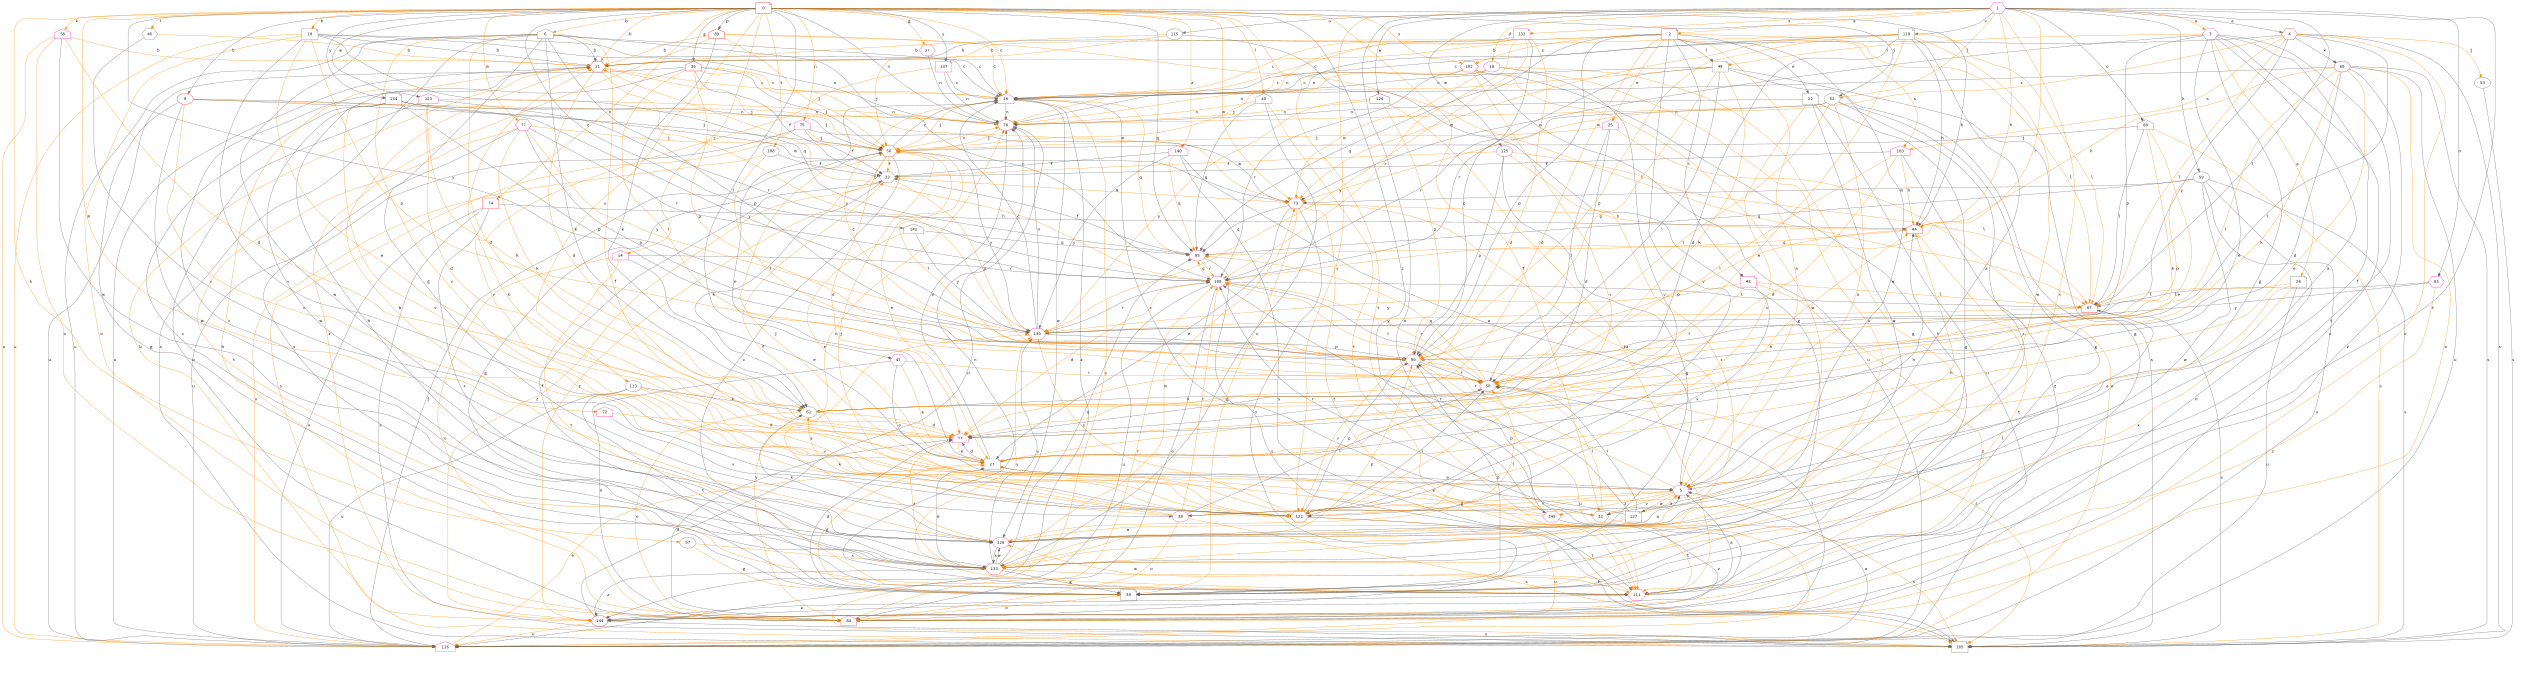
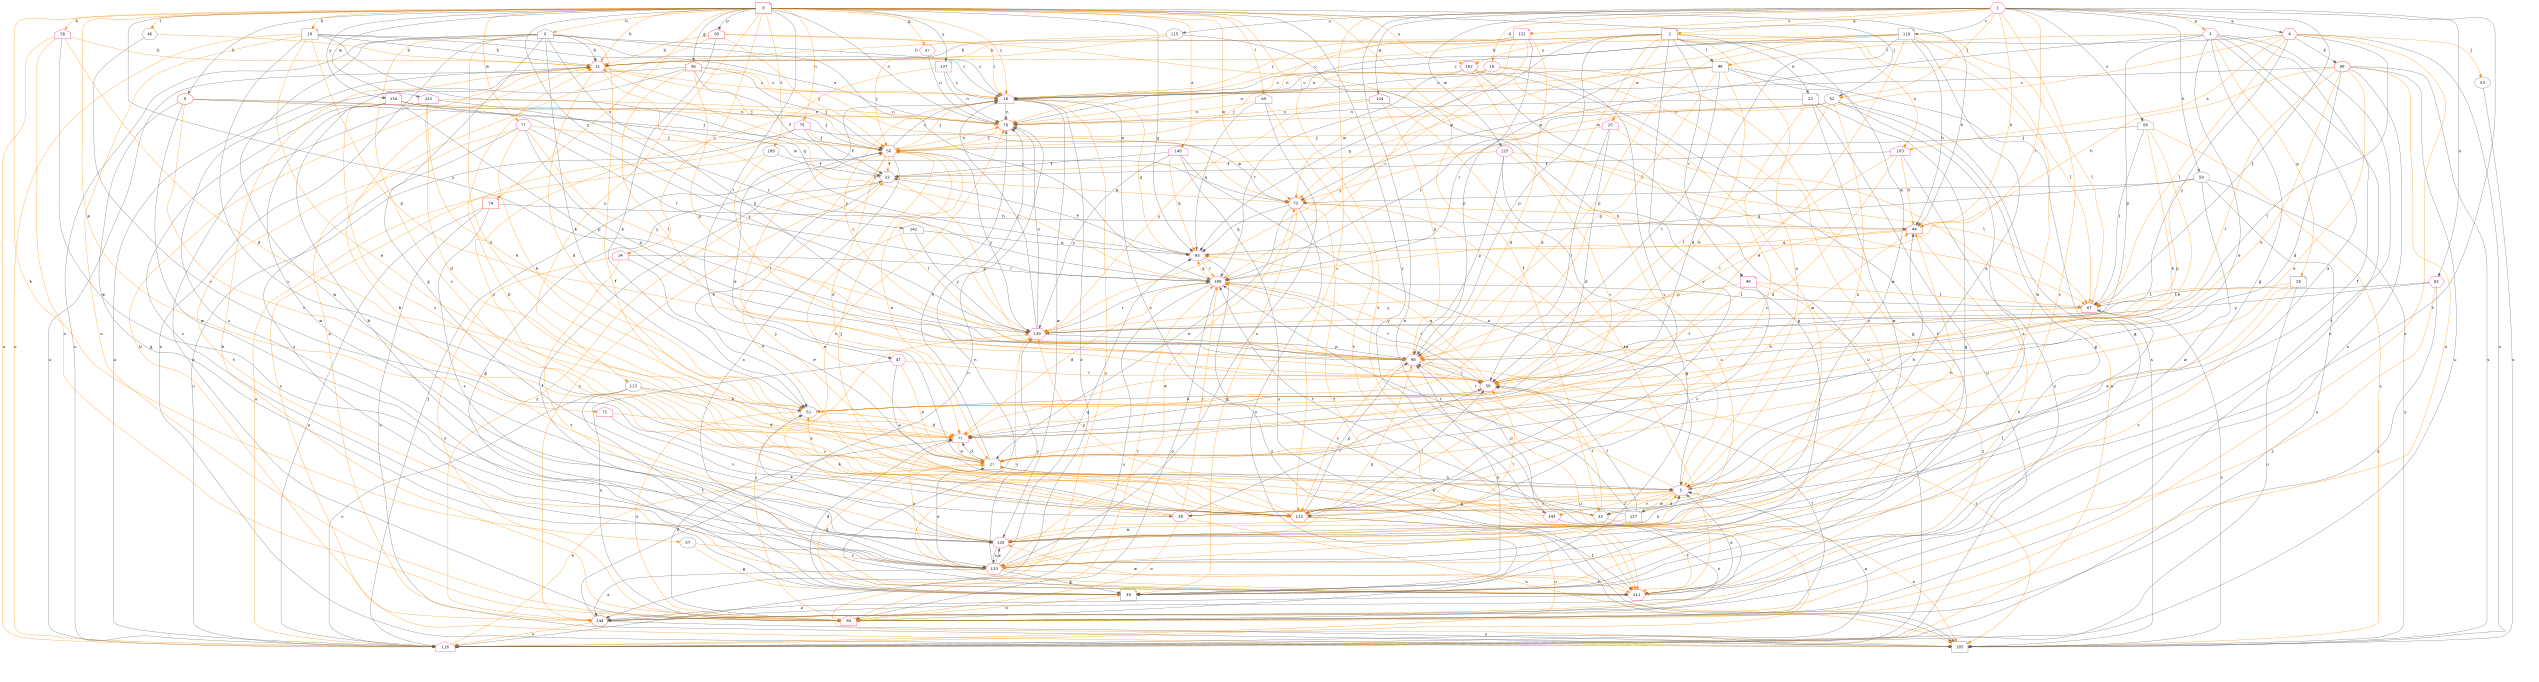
  strict digraph {
    fontname="Source Code Pro"
    node [color=deeppink fontname="Source Code Pro" shape=house]
    edge [arrowhead=diamond color=darkorange fontname="Source Code Pro"]
    0 [color=red shape=note]
    6 [color=gray40]
    9 [color=red shape=ellipse]
    10 [color=gray40 shape=note]
    11 [color=red shape=hexagon]
    14
    16
    32 [color=gray40 shape=hexagon]
    36 [color=red]
    37 [shape=hexagon]
    44 [color=red]
    45 [color=gray40]
    46 [color=gray40 shape=hexagon]
    47 [shape=hexagon]
    52 [color=gray40 shape=ellipse]
    57 [color=gray40 shape=ellipse]
    58
    71 [shape=hexagon]
    72
    73 [color=red shape=hexagon]
    74 [color=red shape=note]
    75
    78 [color=red shape=ellipse]
    89 [color=red]
    95 [shape=ellipse]
    102 [color=red shape=hexagon]
    108 [color=gray40 shape=ellipse]
    111 [shape=hexagon]
    113 [color=gray40 shape=ellipse]
    123
    134 [shape=note]
    137 [shape=note]
    139 [shape=hexagon]
    140
    142 [color=gray40]
    143 [shape=hexagon]
    100 [shape=ellipse]
    122 [color=red shape=hexagon]
    21
    90 [shape=hexagon]
    38 [shape=ellipse]
    105 [color=gray40 shape=note]
    61 [color=gray40 shape=ellipse]
    116
    128 [shape=ellipse]
    39 [color=gray40 shape=note]
    56 [color=red shape=hexagon]
    84
    27 [color=gray40 shape=note]
    144 [color=red shape=ellipse]
    50 [color=red shape=ellipse]
    133 [color=red shape=hexagon]
    33 [color=gray40 shape=hexagon]
    5 [shape=ellipse]
    67 [color=red]
    1 [shape=hexagon]
    2 [color=red shape=note]
    3 [shape=hexagon]
    4 [color=red shape=hexagon]
    18 [shape=ellipse]
    59 [color=gray40 shape=ellipse]
    80 [color=gray40]
    83 [shape=hexagon]
    115 [color=gray40 shape=ellipse]
    118 [color=gray40 shape=note]
    124 [color=red]
    125 [shape=ellipse]
    132 [shape=note]
    22 [color=gray40 shape=note]
    25
    48 [shape=note]
    49 [color=gray40 shape=note]
    103
    127 [color=gray40 shape=note]
    26 [color=gray40 shape=note]
    53 [color=gray40 shape=ellipse]
    60 [color=red shape=ellipse]
    0 -> 6 [arrowhead=normal label=b]
    0 -> 9 [arrowhead=normal color=gray40 label=b]
    0 -> 10 [label=b]
    0 -> 11 [arrowhead=normal label=b]
    0 -> 14 [label=c]
    0 -> 16 [label=c]
    0 -> 32 [label=f]
    0 -> 36 [arrowhead=normal color=gray40 label=g]
    0 -> 37 [arrowhead=normal label=g]
    0 -> 44 [arrowhead=normal color=gray40 label=h]
    0 -> 45 [label=i]
    0 -> 46 [label=i]
    0 -> 47 [color=gray40 label=i]
    0 -> 52 [arrowhead=normal color=gray40 label=j]
    0 -> 57 [arrowhead=normal label=k]
    0 -> 58 [arrowhead=normal label=k]
    0 -> 71 [arrowhead=normal label=m]
    0 -> 72 [label=m]
    0 -> 73 [label=m]
    0 -> 74 [label=n]
    0 -> 75 [arrowhead=normal label=n]
    0 -> 78 [arrowhead=normal color=gray40 label=n]
    0 -> 89 [color=gray40 label=p]
    0 -> 95 [color=gray40 label=q]
    0 -> 102 [arrowhead=normal label=s]
    0 -> 108 [arrowhead=normal label=t]
    0 -> 111 [label=t]
    0 -> 113 [label=u]
    0 -> 123 [arrowhead=normal color=gray40 label=w]
    0 -> 134 [color=gray40 label=y]
    0 -> 137 [color=gray40 label=y]
    0 -> 139 [arrowhead=normal color=gray40 label=y]
    0 -> 140 [label=z]
    0 -> 142 [arrowhead=normal color=gray40 label=z]
    0 -> 143 [arrowhead=normal color=gray40 label=z]
    6 -> 11 [color=gray40 label=b]
    6 -> 16 [color=gray40 label=c]
    6 -> 32 [label=f]
    6 -> 100 [arrowhead=normal color=gray40 label=r]
    6 -> 122 [arrowhead=normal label=v]
    6 -> 21 [label=d]
    6 -> 90 [arrowhead=normal color=gray40 label=p]
    6 -> 38 [arrowhead=normal color=gray40 label=g]
    6 -> 105 [arrowhead=normal color=gray40 label=s]
    6 -> 61 [color=gray40 label=k]
    6 -> 116 [arrowhead=normal color=gray40 label=u]
    6 -> 128 [arrowhead=normal color=gray40 label=w]
    9 -> 78 [arrowhead=normal label=n]
    9 -> 139 [arrowhead=normal color=gray40 label=y]
    9 -> 122 [label=v]
    9 -> 128 [color=gray40 label=w]
    9 -> 39 [color=gray40 label=g]
    9 -> 56 [arrowhead=normal color=gray40 label=j]
    10 -> 11 [color=gray40 label=b]
    10 -> 16 [arrowhead=normal color=gray40 label=c]
    10 -> 78 [arrowhead=normal color=gray40 label=n]
    10 -> 95 [arrowhead=normal color=gray40 label=q]
    10 -> 122 [arrowhead=normal color=gray40 label=v]
    10 -> 90 [label=p]
    10 -> 116 [arrowhead=normal label=u]
    10 -> 84 [label=o]
    10 -> 27 [label=e]
    11 -> 16 [label=c]
    11 -> 139 [arrowhead=normal label=y]
    11 -> 21 [label=d]
    11 -> 116 [color=gray40 label=u]
    11 -> 56 [label=j]
    14 -> 111 [arrowhead=normal label=t]
    14 -> 100 [arrowhead=normal color=gray40 label=r]
    14 -> 84 [label=o]
    14 -> 27 [arrowhead=normal color=gray40 label=e]
    16 -> 78 [color=gray40 label=n]
    16 -> 95 [label=q]
    16 -> 105 [label=s]
    16 -> 128 [arrowhead=normal color=gray40 label=w]
    16 -> 56 [arrowhead=normal label=j]
    16 -> 27 [color=gray40 label=e]
    16 -> 144 [color=gray40 label=z]
    32 -> 100 [arrowhead=normal color=gray40 label=r]
    32 -> 105 [label=s]
    32 -> 50 [arrowhead=normal label=i]
    36 -> 16 [label=c]
    36 -> 73 [arrowhead=normal label=m]
    36 -> 90 [arrowhead=normal label=p]
    36 -> 116 [color=gray40 label=u]
    36 -> 56 [color=gray40 label=j]
    36 -> 50 [arrowhead=normal label=i]
    36 -> 133 [color=gray40 label=x]
    36 -> 33 [arrowhead=normal color=gray40 label=f]
    37 -> 78 [color=gray40 label=n]
    44 -> 95 [arrowhead=normal label=q]
    44 -> 111 [label=t]
    44 -> 90 [arrowhead=normal label=p]
    45 -> 78 [arrowhead=normal label=n]
    45 -> 95 [arrowhead=normal color=gray40 label=q]
    45 -> 111 [label=t]
    45 -> 133 [arrowhead=normal color=gray40 label=x]
    46 -> 11 [label=b]
    46 -> 122 [color=gray40 label=v]
    47 -> 84 [color=gray40 label=o]
    47 -> 27 [arrowhead=normal label=e]
    47 -> 50 [arrowhead=normal label=i]
    47 -> 5 [color=gray40 label=a]
    52 -> 78 [label=n]
    52 -> 100 [arrowhead=normal color=gray40 label=r]
    52 -> 39 [color=gray40 label=g]
    52 -> 50 [arrowhead=normal label=i]
    52 -> 133 [arrowhead=normal color=gray40 label=x]
    52 -> 5 [arrowhead=normal label=a]
    57 -> 39 [arrowhead=normal label=g]
    57 -> 133 [label=x]
    58 -> 11 [label=b]
    58 -> 21 [arrowhead=normal label=d]
    58 -> 116 [arrowhead=normal label=u]
    58 -> 128 [color=gray40 label=w]
    58 -> 84 [label=o]
    71 -> 111 [label=t]
    71 -> 139 [label=y]
    71 -> 100 [color=gray40 label=r]
    71 -> 90 [color=gray40 label=p]
    71 -> 61 [label=k]
    71 -> 56 [arrowhead=normal label=j]
    71 -> 133 [arrowhead=normal color=gray40 label=x]
    72 -> 122 [arrowhead=normal color=gray40 label=v]
    72 -> 21 [arrowhead=normal label=d]
    73 -> 44 [label=h]
    73 -> 95 [color=gray40 label=q]
    73 -> 111 [arrowhead=normal label=t]
    73 -> 39 [arrowhead=normal label=g]
    73 -> 84 [color=gray40 label=o]
    73 -> 27 [arrowhead=normal color=gray40 label=e]
    73 -> 5 [arrowhead=normal label=a]
    74 -> 44 [arrowhead=normal color=gray40 label=h]
    74 -> 105 [color=gray40 label=s]
    74 -> 116 [color=gray40 label=u]
    74 -> 133 [arrowhead=normal color=gray40 label=x]
    75 -> 73 [arrowhead=normal color=gray40 label=m]
    75 -> 105 [arrowhead=normal label=s]
    75 -> 116 [arrowhead=normal color=gray40 label=u]
    75 -> 56 [label=j]
    75 -> 33 [color=gray40 label=f]
    78 -> 56 [label=j]
    89 -> 11 [arrowhead=normal label=b]
    89 -> 16 [label=c]
    89 -> 61 [color=gray40 label=k]
    89 -> 56 [label=j]
    89 -> 144 [label=z]
    89 -> 67 [arrowhead=normal label=l]
    95 -> 100 [arrowhead=normal label=r]
    95 -> 105 [arrowhead=normal color=gray40 label=s]
    95 -> 33 [color=gray40 label=f]
    102 -> 16 [label=c]
    102 -> 111 [color=gray40 label=t]
    102 -> 100 [arrowhead=normal color=gray40 label=r]
    102 -> 122 [label=v]
    102 -> 116 [arrowhead=normal color=gray40 label=u]
    102 -> 128 [arrowhead=normal label=w]
    108 -> 116 [arrowhead=normal label=u]
    108 -> 50 [label=i]
    108 -> 33 [arrowhead=normal color=gray40 label=f]
    111 -> 78 [color=gray40 label=n]
    111 -> 139 [arrowhead=normal label=y]
    111 -> 128 [arrowhead=normal label=w]
    111 -> 144 [color=gray40 label=z]
    111 -> 5 [arrowhead=normal color=gray40 label=a]
    113 -> 111 [color=gray40 label=t]
    113 -> 122 [label=v]
    113 -> 61 [color=gray40 label=k]
    113 -> 116 [arrowhead=normal color=gray40 label=u]
    113 -> 5 [label=a]
    123 -> 78 [arrowhead=normal label=n]
    123 -> 100 [color=gray40 label=r]
    123 -> 21 [label=d]
    123 -> 61 [label=k]
    123 -> 84 [color=gray40 label=o]
    134 -> 73 [color=gray40 label=m]
    134 -> 78 [label=n]
    134 -> 122 [arrowhead=normal label=v]
    134 -> 90 [arrowhead=normal color=gray40 label=p]
    134 -> 128 [color=gray40 label=w]
    134 -> 56 [color=gray40 label=j]
    134 -> 133 [color=gray40 label=x]
    137 -> 16 [color=gray40 label=c]
    137 -> 78 [color=gray40 label=n]
    137 -> 122 [arrowhead=normal label=v]
    139 -> 16 [arrowhead=normal color=gray40 label=c]
    139 -> 78 [color=gray40 label=n]
    139 -> 100 [arrowhead=normal color=gray40 label=r]
    139 -> 90 [color=gray40 label=p]
    140 -> 95 [label=q]
    140 -> 139 [arrowhead=normal color=gray40 label=y]
    140 -> 105 [arrowhead=normal color=gray40 label=s]
    140 -> 33 [arrowhead=normal color=gray40 label=f]
    140 -> 5 [arrowhead=normal color=gray40 label=a]
    142 -> 95 [color=gray40 label=q]
    142 -> 139 [color=gray40 label=y]
    142 -> 27 [arrowhead=normal label=e]
    143 -> 11 [label=b]
    143 -> 90 [color=gray40 label=p]
    143 -> 27 [label=e]
    143 -> 144 [arrowhead=normal color=gray40 label=z]
    100 -> 11 [label=b]
    100 -> 95 [arrowhead=normal label=q]
    100 -> 21 [arrowhead=normal label=d]
    100 -> 116 [arrowhead=normal color=gray40 label=u]
    100 -> 84 [color=gray40 label=o]
    100 -> 50 [color=gray40 label=i]
    100 -> 67 [arrowhead=normal color=gray40 label=l]
    122 -> 111 [color=gray40 label=t]
    122 -> 139 [arrowhead=normal label=y]
    122 -> 90 [color=gray40 label=p]
    122 -> 116 [label=u]
    122 -> 56 [arrowhead=normal label=j]
    122 -> 50 [color=gray40 label=i]
    21 -> 27 [arrowhead=normal label=e]
    21 -> 133 [arrowhead=normal label=x]
    90 -> 16 [label=c]
    90 -> 122 [label=v]
    90 -> 105 [label=s]
    90 -> 116 [arrowhead=normal label=u]
    90 -> 50 [color=gray40 label=i]
    38 -> 44 [arrowhead=normal label=h]
    38 -> 100 [arrowhead=normal label=r]
    38 -> 105 [label=s]
    38 -> 61 [label=k]
    38 -> 56 [label=j]
    38 -> 84 [label=o]
    38 -> 50 [arrowhead=normal color=gray40 label=i]
    38 -> 33 [arrowhead=normal label=f]
    61 -> 21 [label=d]
    61 -> 84 [label=o]
    116 -> 56 [color=gray40 label=j]
    116 -> 27 [label=e]
    116 -> 5 [color=gray40 label=a]
    128 -> 11 [label=b]
    128 -> 78 [label=n]
    128 -> 61 [color=gray40 label=k]
    128 -> 50 [arrowhead=normal label=i]
    128 -> 133 [arrowhead=normal color=gray40 label=x]
    128 -> 5 [color=gray40 label=a]
    39 -> 21 [arrowhead=normal color=gray40 label=d]
    39 -> 90 [color=gray40 label=p]
    39 -> 84 [arrowhead=normal label=o]
    39 -> 33 [arrowhead=normal color=gray40 label=f]
    56 -> 16 [color=gray40 label=c]
    56 -> 78 [label=n]
    56 -> 139 [arrowhead=normal color=gray40 label=y]
    56 -> 21 [label=d]
    56 -> 39 [arrowhead=normal color=gray40 label=g]
    56 -> 27 [arrowhead=normal label=e]
    56 -> 144 [label=z]
    56 -> 50 [label=i]
    56 -> 133 [arrowhead=normal color=gray40 label=x]
    56 -> 33 [arrowhead=normal label=f]
    84 -> 11 [label=b]
    84 -> 139 [arrowhead=normal label=y]
    84 -> 100 [arrowhead=normal label=r]
    84 -> 21 [color=gray40 label=d]
    84 -> 50 [color=gray40 label=i]
    27 -> 44 [arrowhead=normal label=h]
    27 -> 78 [arrowhead=normal color=gray40 label=n]
    27 -> 21 [arrowhead=normal color=gray40 label=d]
    27 -> 39 [arrowhead=normal label=g]
    27 -> 5 [color=gray40 label=a]
    144 -> 11 [arrowhead=normal label=b]
    144 -> 78 [arrowhead=normal color=gray40 label=n]
    144 -> 105 [color=gray40 label=s]
    144 -> 116 [label=u]
    50 -> 95 [label=q]
    50 -> 100 [arrowhead=normal label=r]
    50 -> 61 [arrowhead=normal color=gray40 label=k]
    133 -> 11 [color=gray40 label=b]
    133 -> 73 [label=m]
    133 -> 95 [color=gray40 label=q]
    133 -> 111 [arrowhead=normal label=t]
    133 -> 139 [arrowhead=normal color=gray40 label=y]
    133 -> 90 [arrowhead=normal label=p]
    133 -> 128 [arrowhead=normal color=gray40 label=w]
    133 -> 39 [color=gray40 label=g]
    133 -> 27 [color=gray40 label=e]
    133 -> 144 [color=gray40 label=z]
    133 -> 67 [arrowhead=normal color=gray40 label=l]
    33 -> 73 [label=m]
    33 -> 90 [label=p]
    33 -> 61 [color=gray40 label=k]
    33 -> 144 [arrowhead=normal label=z]
    5 -> 32 [arrowhead=normal label=v]
    5 -> 44 [color=gray40 label=h]
    5 -> 143 [label=z]
    5 -> 100 [label=r]
    5 -> 122 [arrowhead=normal label=v]
    5 -> 38 [arrowhead=normal label=g]
    5 -> 127 [arrowhead=normal label=w]
    67 -> 139 [arrowhead=normal label=y]
    67 -> 105 [arrowhead=normal color=gray40 label=s]
    1 -> 44 [arrowhead=normal label=h]
    1 -> 52 [label=j]
    1 -> 111 [arrowhead=normal color=gray40 label=t]
    1 -> 100 [label=r]
    1 -> 122 [label=v]
    1 -> 84 [color=gray40 label=o]
    1 -> 133 [label=x]
    1 -> 67 [arrowhead=normal color=gray40 label=l]
    1 -> 2 [label=a]
    1 -> 3 [arrowhead=normal label=a]
    1 -> 4 [arrowhead=normal color=gray40 label=a]
    1 -> 18 [arrowhead=normal label=d]
    1 -> 59 [arrowhead=normal color=gray40 label=k]
    1 -> 80 [color=gray40 label=o]
    1 -> 83 [color=gray40 label=o]
    1 -> 115 [arrowhead=normal color=gray40 label=u]
    1 -> 118 [arrowhead=normal color=gray40 label=v]
    1 -> 124 [arrowhead=normal color=gray40 label=w]
    1 -> 125 [arrowhead=normal color=gray40 label=w]
    1 -> 132 [label=x]
    2 -> 11 [arrowhead=normal label=b]
    2 -> 16 [arrowhead=normal label=c]
    2 -> 95 [color=gray40 label=q]
    2 -> 102 [label=s]
    2 -> 122 [arrowhead=normal color=gray40 label=v]
    2 -> 21 [label=d]
    2 -> 90 [color=gray40 label=p]
    2 -> 5 [arrowhead=normal label=a]
    2 -> 67 [arrowhead=normal label=l]
    2 -> 22 [arrowhead=normal color=gray40 label=e]
    2 -> 25 [label=e]
    2 -> 48 [color=gray40 label=i]
    2 -> 49 [color=gray40 label=i]
    2 -> 103 [label=s]
    2 -> 127 [arrowhead=normal color=gray40 label=w]
    3 -> 32 [arrowhead=normal color=gray40 label=f]
    3 -> 73 [color=gray40 label=m]
    3 -> 111 [color=gray40 label=t]
    3 -> 90 [arrowhead=normal color=gray40 label=p]
    3 -> 38 [arrowhead=normal color=gray40 label=g]
    3 -> 84 [color=gray40 label=o]
    3 -> 27 [color=gray40 label=e]
    3 -> 5 [arrowhead=normal color=gray40 label=a]
    3 -> 49 [label=i]
    3 -> 26 [arrowhead=normal label=e]
    4 -> 16 [color=gray40 label=c]
    4 -> 73 [label=m]
    4 -> 139 [arrowhead=normal color=gray40 label=y]
    4 -> 105 [arrowhead=normal color=gray40 label=s]
    4 -> 84 [label=o]
    4 -> 50 [color=gray40 label=i]
    4 -> 67 [label=l]
    4 -> 103 [arrowhead=normal label=s]
    4 -> 53 [label=j]
    4 -> 60 [color=gray40 label=k]
    18 -> 16 [color=gray40 label=c]
    18 -> 73 [label=m]
    18 -> 78 [label=n]
    18 -> 122 [arrowhead=normal color=gray40 label=v]
    18 -> 39 [label=g]
    18 -> 133 [label=x]
    59 -> 73 [color=gray40 label=m]
    59 -> 95 [arrowhead=normal color=gray40 label=q]
    59 -> 90 [label=p]
    59 -> 105 [color=gray40 label=s]
    59 -> 116 [color=gray40 label=u]
    59 -> 128 [color=gray40 label=w]
    80 -> 105 [arrowhead=normal label=s]
    80 -> 61 [label=k]
    80 -> 56 [arrowhead=normal color=gray40 label=j]
    80 -> 27 [arrowhead=normal label=e]
    80 -> 67 [color=gray40 label=l]
    83 -> 139 [arrowhead=normal color=gray40 label=y]
-   59 -> 84 [arrowhead=normal color=gray40 label=o]
+   83 -> 84 [arrowhead=normal color=gray40 label=o]
    83 -> 144 [arrowhead=normal label=z]
    83 -> 67 [arrowhead=normal color=gray40 label=l]
    115 -> 11 [arrowhead=normal label=b]
    115 -> 39 [arrowhead=normal color=gray40 label=g]
    115 -> 56 [label=j]
    118 -> 11 [label=b]
    118 -> 44 [color=gray40 label=h]
    118 -> 73 [arrowhead=normal label=m]
    118 -> 78 [color=gray40 label=n]
    118 -> 21 [color=gray40 label=d]
    118 -> 90 [arrowhead=normal label=p]
    118 -> 128 [label=w]
    118 -> 27 [arrowhead=normal label=e]
    118 -> 5 [arrowhead=normal color=gray40 label=a]
    118 -> 67 [arrowhead=normal label=l]
    124 -> 78 [arrowhead=normal label=n]
    124 -> 111 [arrowhead=normal label=t]
    124 -> 139 [arrowhead=normal label=y]
    124 -> 90 [label=p]
    125 -> 90 [arrowhead=normal color=gray40 label=p]
    125 -> 39 [color=gray40 label=g]
    125 -> 133 [arrowhead=normal label=x]
    125 -> 33 [label=f]
    125 -> 67 [label=l]
    132 -> 11 [arrowhead=normal color=gray40 label=b]
    132 -> 16 [arrowhead=normal label=c]
    132 -> 78 [label=n]
    132 -> 139 [label=y]
    132 -> 100 [arrowhead=normal label=r]
    132 -> 21 [arrowhead=normal label=d]
    132 -> 90 [arrowhead=normal color=gray40 label=p]
    22 -> 78 [color=gray40 label=n]
    22 -> 122 [arrowhead=normal label=v]
    22 -> 116 [arrowhead=normal color=gray40 label=u]
    22 -> 128 [color=gray40 label=w]
    22 -> 39 [arrowhead=normal color=gray40 label=g]
    25 -> 21 [color=gray40 label=d]
    25 -> 116 [label=u]
    25 -> 56 [arrowhead=normal label=j]
    25 -> 50 [arrowhead=normal color=gray40 label=i]
    48 -> 139 [arrowhead=normal label=y]
    48 -> 122 [color=gray40 label=v]
    48 -> 144 [label=z]
    48 -> 50 [label=i]
    48 -> 67 [label=l]
    49 -> 16 [color=gray40 label=c]
    49 -> 100 [color=gray40 label=r]
    49 -> 90 [label=p]
    49 -> 105 [color=gray40 label=s]
    49 -> 61 [arrowhead=normal label=k]
    49 -> 39 [arrowhead=normal color=gray40 label=g]
    49 -> 56 [arrowhead=normal label=j]
    49 -> 50 [color=gray40 label=i]
    103 -> 44 [arrowhead=normal label=h]
    103 -> 21 [arrowhead=normal label=d]
    103 -> 144 [color=gray40 label=z]
    103 -> 50 [label=i]
    103 -> 33 [arrowhead=normal color=gray40 label=f]
    127 -> 16 [color=gray40 label=c]
    127 -> 111 [arrowhead=normal label=t]
    127 -> 100 [arrowhead=normal color=gray40 label=r]
    127 -> 128 [arrowhead=normal label=w]
    127 -> 50 [arrowhead=normal color=gray40 label=i]
    127 -> 5 [label=a]
    26 -> 116 [color=gray40 label=u]
    26 -> 133 [arrowhead=normal label=x]
    26 -> 5 [label=a]
    26 -> 67 [label=l]
    53 -> 105 [arrowhead=normal color=gray40 label=s]
    60 -> 16 [color=gray40 label=c]
    60 -> 44 [arrowhead=normal label=h]
    60 -> 21 [arrowhead=normal color=gray40 label=d]
    60 -> 105 [arrowhead=normal color=gray40 label=s]
    60 -> 61 [label=k]
    60 -> 116 [color=gray40 label=u]
    60 -> 84 [arrowhead=normal label=o]
    60 -> 27 [label=e]
    60 -> 144 [arrowhead=normal color=gray40 label=z]
    60 -> 50 [label=i]
  }
